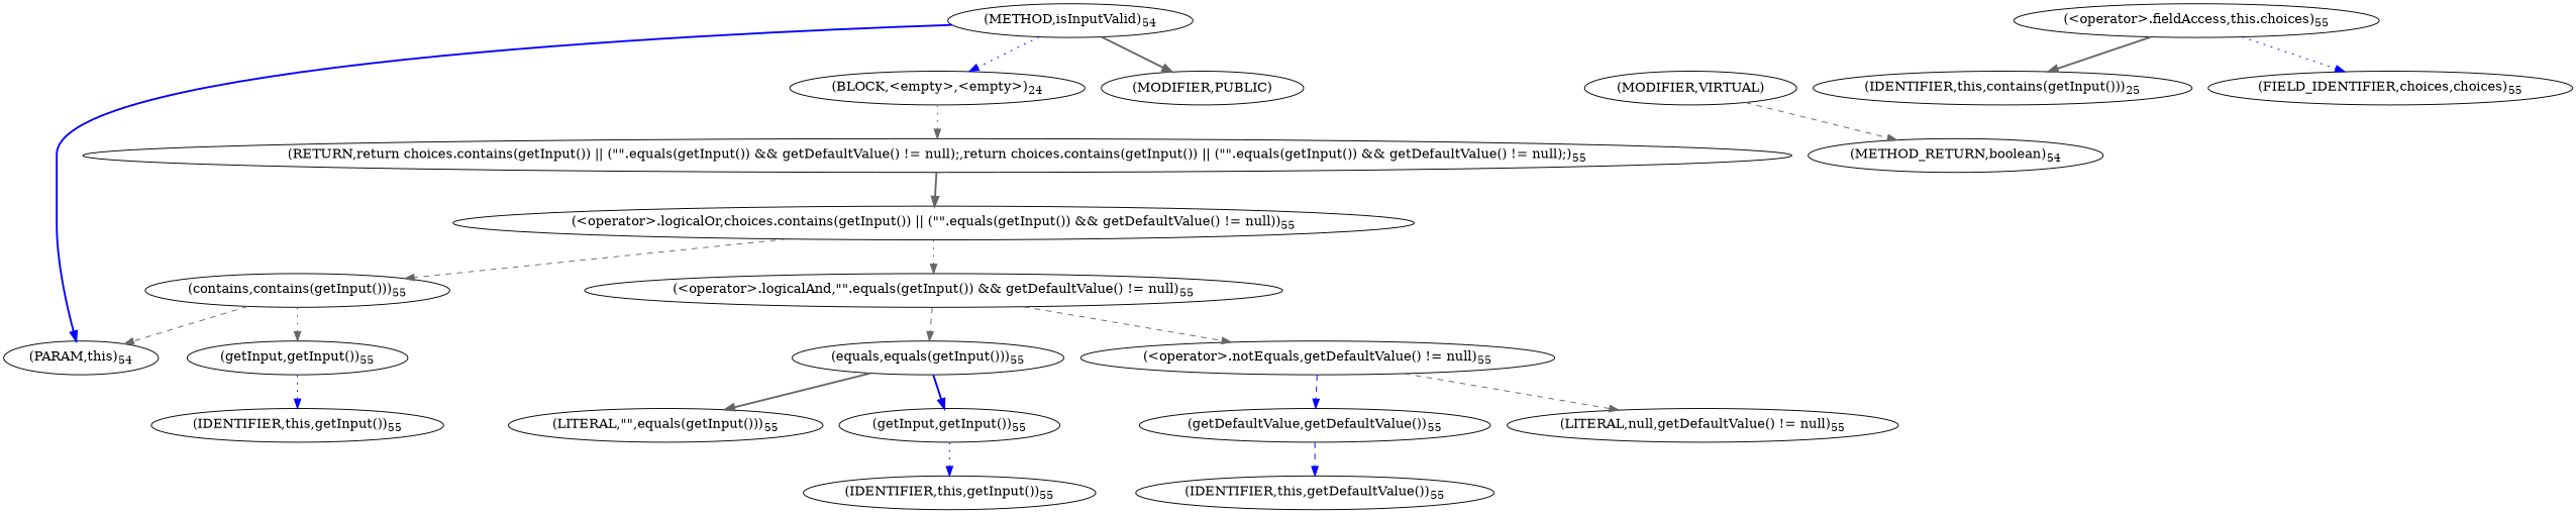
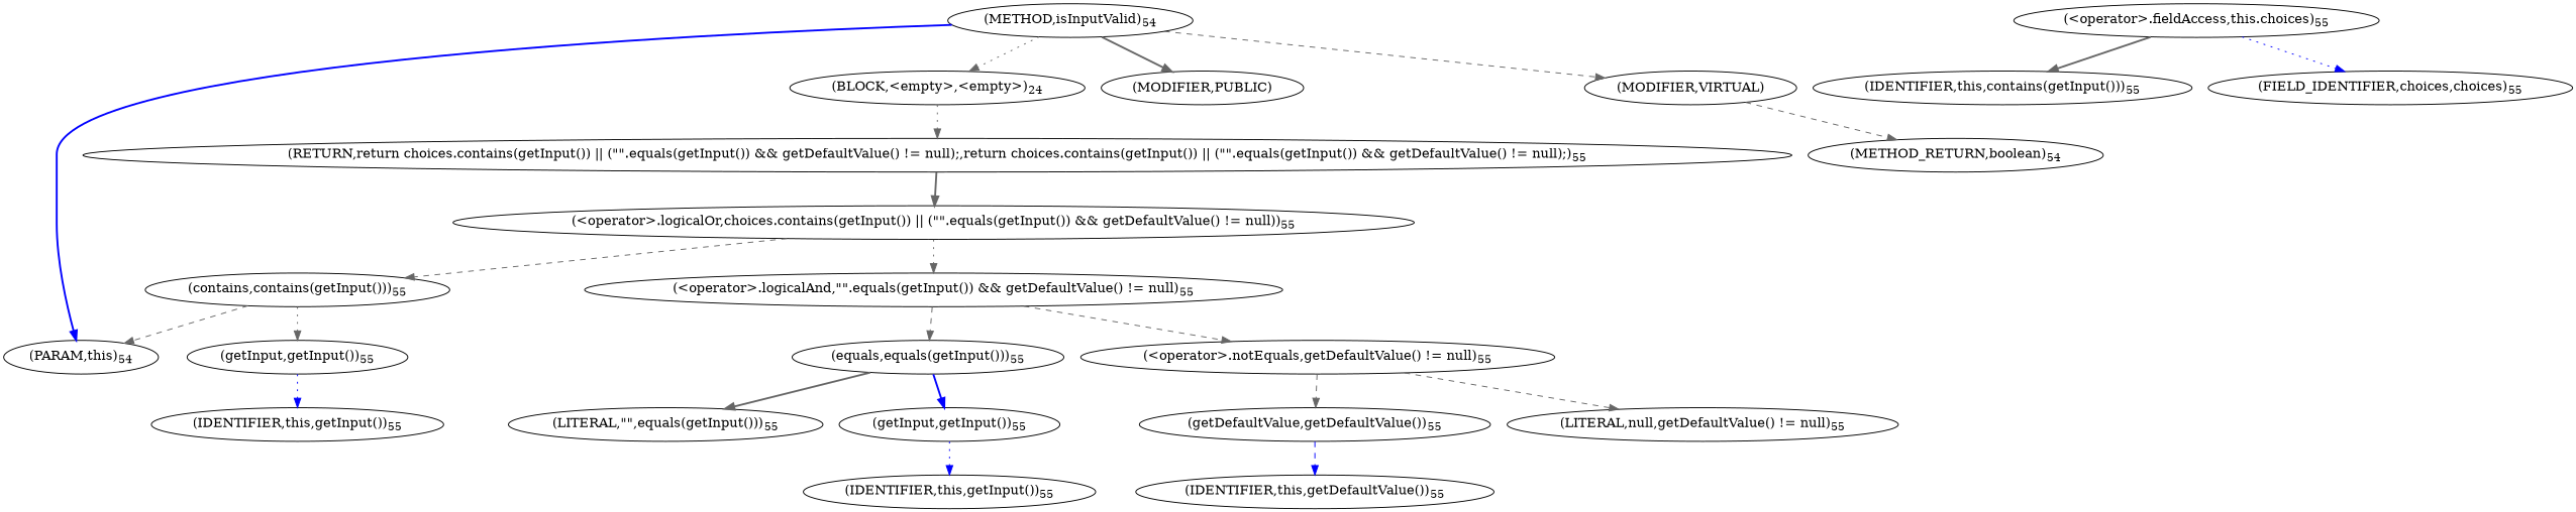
  digraph {
    edge [color=gray40 style=dashed]
    n1 [label=<(METHOD,isInputValid)<SUB>54</SUB>>]
    n2 [label=<(PARAM,this)<SUB>54</SUB>>]
    n3 [label=<(BLOCK,&lt;empty&gt;,&lt;empty&gt;)<SUB>24</SUB>>]
    n4 [label=<(MODIFIER,PUBLIC)>]
    n5 [label=<(MODIFIER,VIRTUAL)>]
    n6 [label=<(RETURN,return choices.contains(getInput()) || (&quot;&quot;.equals(getInput()) &amp;&amp; getDefaultValue() != null);,return choices.contains(getInput()) || (&quot;&quot;.equals(getInput()) &amp;&amp; getDefaultValue() != null);)<SUB>55</SUB>>]
    n7 [label=<(METHOD_RETURN,boolean)<SUB>54</SUB>>]
    n8 [label=<(&lt;operator&gt;.logicalOr,choices.contains(getInput()) || (&quot;&quot;.equals(getInput()) &amp;&amp; getDefaultValue() != null))<SUB>55</SUB>>]
    n9 [label=<(contains,contains(getInput()))<SUB>55</SUB>>]
    n10 [label=<(&lt;operator&gt;.logicalAnd,&quot;&quot;.equals(getInput()) &amp;&amp; getDefaultValue() != null)<SUB>55</SUB>>]
    n11 [label=<(getInput,getInput())<SUB>55</SUB>>]
    n12 [label=<(equals,equals(getInput()))<SUB>55</SUB>>]
    n13 [label=<(&lt;operator&gt;.notEquals,getDefaultValue() != null)<SUB>55</SUB>>]
    n14 [label=<(&lt;operator&gt;.fieldAccess,this.choices)<SUB>55</SUB>>]
-   n15 [label=<(IDENTIFIER,this,contains(getInput()))<SUB>25</SUB>>]
+   n15 [label=<(IDENTIFIER,this,contains(getInput()))<SUB>55</SUB>>]
    n16 [label=<(FIELD_IDENTIFIER,choices,choices)<SUB>55</SUB>>]
    n17 [label=<(IDENTIFIER,this,getInput())<SUB>55</SUB>>]
    n18 [label=<(LITERAL,&quot;&quot;,equals(getInput()))<SUB>55</SUB>>]
    n19 [label=<(getInput,getInput())<SUB>55</SUB>>]
    n20 [label=<(getDefaultValue,getDefaultValue())<SUB>55</SUB>>]
    n21 [label=<(LITERAL,null,getDefaultValue() != null)<SUB>55</SUB>>]
    n22 [label=<(IDENTIFIER,this,getInput())<SUB>55</SUB>>]
    n23 [label=<(IDENTIFIER,this,getDefaultValue())<SUB>55</SUB>>]
    n1 -> n2 [color=blue style=bold]
-   n1 -> n3 [color=blue style=dotted]
+   n1 -> n3 [style=dotted]
    n1 -> n4 [style=bold]
+   n1 -> n5
    n3 -> n6 [style=dotted]
    n5 -> n7
    n6 -> n8 [style=bold]
    n8 -> n9
    n8 -> n10 [style=dotted]
    n9 -> n2
    n9 -> n11 [style=dotted]
    n10 -> n12
    n10 -> n13
    n11 -> n17 [color=blue style=dotted]
    n12 -> n18 [style=bold]
    n12 -> n19 [color=blue style=bold]
-   n13 -> n20 [color=blue]
+   n13 -> n20
    n13 -> n21
    n14 -> n15 [style=bold]
    n14 -> n16 [color=blue style=dotted]
    n19 -> n22 [color=blue style=dotted]
    n20 -> n23 [color=blue]
  }
